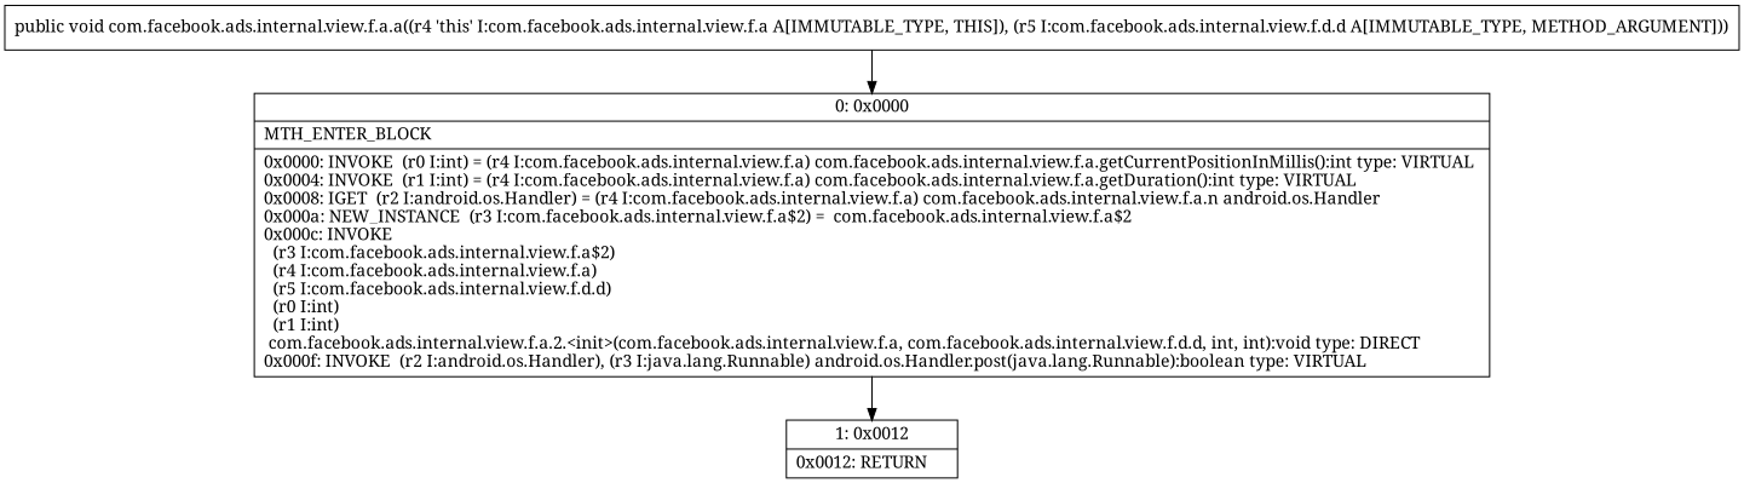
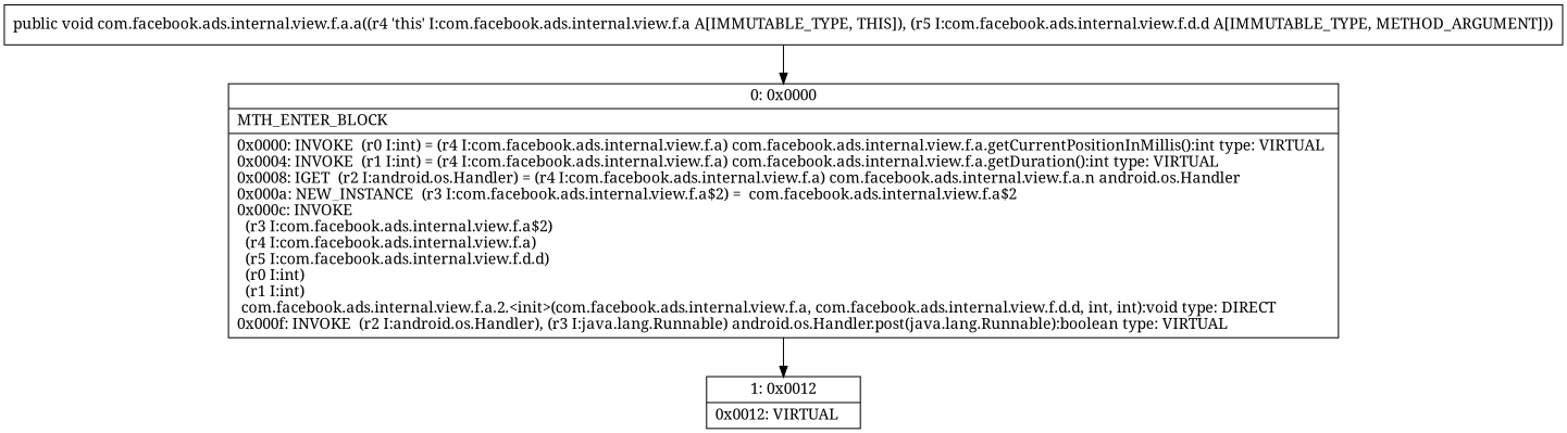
  digraph {
    fontname="Noto Serif"
    node [shape=record fontname="Noto Serif"]
    edge [fontname="Noto Serif"]
    n1 [label="{0\:\ 0x0000|MTH_ENTER_BLOCK\l|0x0000: INVOKE  (r0 I:int) = (r4 I:com.facebook.ads.internal.view.f.a) com.facebook.ads.internal.view.f.a.getCurrentPositionInMillis():int type: VIRTUAL \l0x0004: INVOKE  (r1 I:int) = (r4 I:com.facebook.ads.internal.view.f.a) com.facebook.ads.internal.view.f.a.getDuration():int type: VIRTUAL \l0x0008: IGET  (r2 I:android.os.Handler) = (r4 I:com.facebook.ads.internal.view.f.a) com.facebook.ads.internal.view.f.a.n android.os.Handler \l0x000a: NEW_INSTANCE  (r3 I:com.facebook.ads.internal.view.f.a$2) =  com.facebook.ads.internal.view.f.a$2 \l0x000c: INVOKE  \l  (r3 I:com.facebook.ads.internal.view.f.a$2)\l  (r4 I:com.facebook.ads.internal.view.f.a)\l  (r5 I:com.facebook.ads.internal.view.f.d.d)\l  (r0 I:int)\l  (r1 I:int)\l com.facebook.ads.internal.view.f.a.2.\<init\>(com.facebook.ads.internal.view.f.a, com.facebook.ads.internal.view.f.d.d, int, int):void type: DIRECT \l0x000f: INVOKE  (r2 I:android.os.Handler), (r3 I:java.lang.Runnable) android.os.Handler.post(java.lang.Runnable):boolean type: VIRTUAL \l}"]
-   n2 [label="{1\:\ 0x0012|0x0012: RETURN   \l}"]
+   n2 [label="{1\:\ 0x0012|0x0012: VIRTUAL   \l}"]
    n3 [label="{public void com.facebook.ads.internal.view.f.a.a((r4 'this' I:com.facebook.ads.internal.view.f.a A[IMMUTABLE_TYPE, THIS]), (r5 I:com.facebook.ads.internal.view.f.d.d A[IMMUTABLE_TYPE, METHOD_ARGUMENT])) }"]
    n1 -> n2
    n3 -> n1
  }
